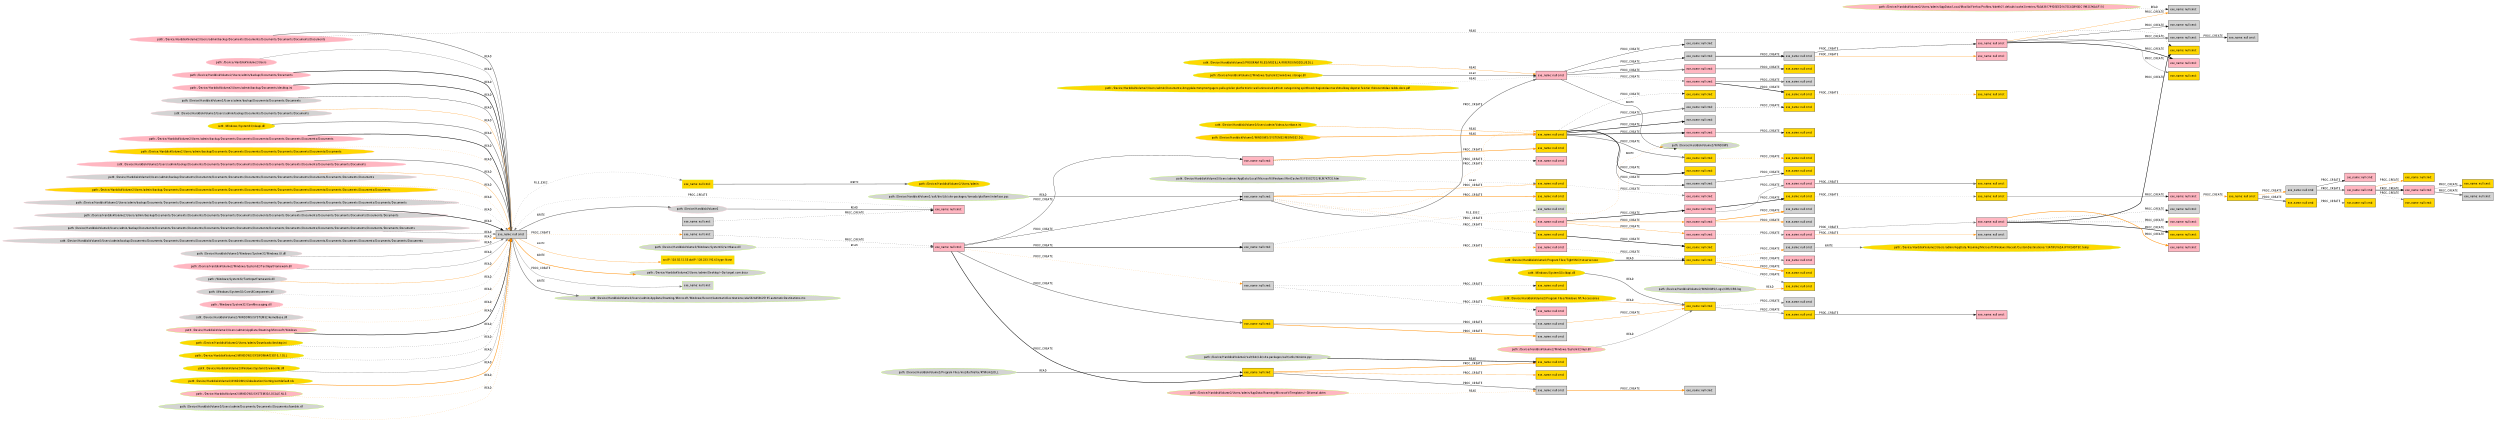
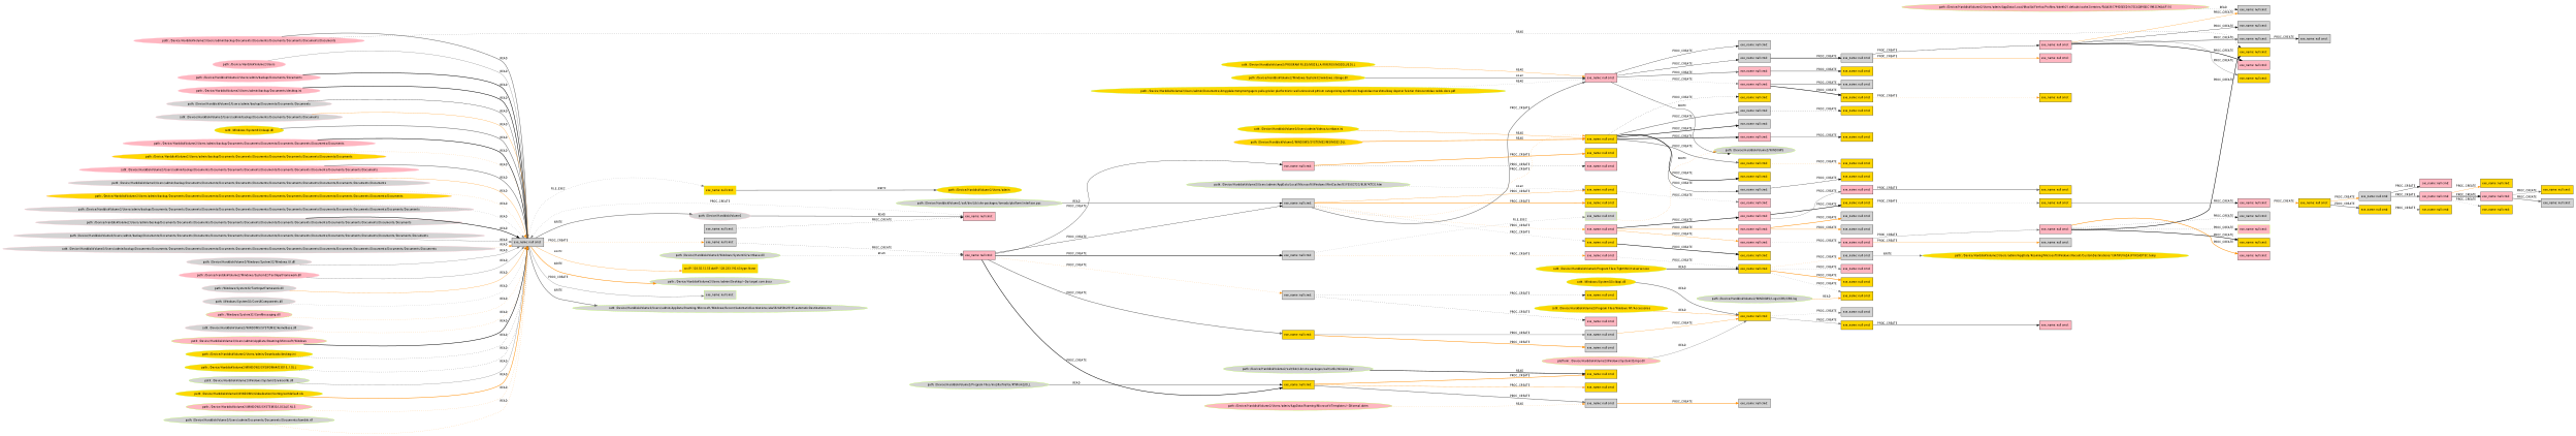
  digraph {
    fontname="Roboto Condensed"
    rankdir=LR
    node [color=black fillcolor=gold fontname="Roboto Condensed" shape=box style="solid,filled"]
    edge [color=gray40 fontname="Roboto Condensed" style=bold]
    n1 [fillcolor=lightgrey label="exe_name: null cmd: "]
    n2 [color=greenyellow label="exe_name: null cmd: "]
    n3 [color=pink fillcolor=lightgrey label="path: /Device/HarddiskVolume2" shape=oval style=filled]
    n4 [fillcolor=lightgrey label="exe_name: null cmd: "]
    n5 [color=greenyellow fillcolor=lightgrey label="path: /Device/HarddiskVolume2/Users/admin/Desktop/~$w.target.com.docx" shape=oval style=filled]
    n6 [color=greenyellow fillcolor=lightgrey label="exe_name: null cmd: "]
    n7 [color=greenyellow fillcolor=lightgrey label="path: /Device/HarddiskVolume2/Users/admin/AppData/Roaming/Microsoft/Windows/Recent/AutomaticDestinations/a4a5324453625195.automaticDestinations-ms" shape=oval style=filled]
    n8 [color=greenyellow label="srcIP: 128.55.12.55 dstIP: 128.233.192.63 type: None" style=filled]
    n9 [color=greenyellow label="path: /Device/HarddiskVolume2/Users/admin" shape=oval style=filled]
    n10 [fillcolor=lightpink label="exe_name: null cmd: "]
    n11 [fillcolor=lightpink label="exe_name: null cmd: "]
    n12 [fillcolor=lightgrey label="exe_name: null cmd: "]
    n13 [color=greenyellow fillcolor=lightgrey label="exe_name: null cmd: "]
    n14 [fillcolor=lightpink label="exe_name: null cmd: "]
    n15 [color=greenyellow fillcolor=lightgrey label="path: /Device/HarddiskVolume2/WINDOWS" shape=oval style=filled]
    n16 [label="exe_name: null cmd: "]
    n17 [color=greenyellow label="path: /Device/HarddiskVolume2/Users/admin/Videos/ucrtbase.ini" shape=oval style=filled]
    n18 [label="exe_name: null cmd: "]
    n19 [label="exe_name: null cmd: "]
    n20 [label="exe_name: null cmd: "]
    n21 [fillcolor=lightgrey label="exe_name: null cmd: "]
    n22 [label="exe_name: null cmd: "]
    n23 [fillcolor=lightgrey label="exe_name: null cmd: "]
    n24 [fillcolor=lightgrey label="exe_name: null cmd: "]
    n25 [fillcolor=lightpink label="exe_name: null cmd: "]
    n26 [label="exe_name: null cmd: "]
    n27 [label="exe_name: null cmd: "]
    n28 [label="exe_name: null cmd: "]
    n29 [label="exe_name: null cmd: "]
    n30 [color=greenyellow label="path: /Device/HarddiskVolume2/Program Files/TightVNC/tvnserver.exe" shape=oval style=filled]
    n31 [fillcolor=lightgrey label="exe_name: null cmd: "]
    n32 [fillcolor=lightpink label="exe_name: null cmd: "]
    n33 [label="exe_name: null cmd: "]
    n34 [label="exe_name: null cmd: "]
    n35 [color=greenyellow label="path: /Device/HarddiskVolume2/Users/admin/AppData/Roaming/Microsoft/Windows/Recent/CustomDestinations/13ATWU16ZAJP1N2ADT3C.temp" shape=oval style=filled]
    n36 [color=greenyellow fillcolor=lightgrey label="path: /Device/HarddiskVolume2/Windows/System32/ucrtbase.dll" shape=oval style=filled]
    n37 [fillcolor=lightgrey label="exe_name: null cmd: "]
    n38 [label="exe_name: null cmd: "]
    n39 [fillcolor=lightpink label="exe_name: null cmd: "]
    n40 [fillcolor=lightgrey label="exe_name: null cmd: "]
    n41 [label="exe_name: null cmd: "]
    n42 [label="exe_name: null cmd: "]
    n43 [label="exe_name: null cmd: "]
    n44 [label="exe_name: null cmd: "]
    n45 [fillcolor=lightpink label="exe_name: null cmd: "]
    n46 [fillcolor=lightpink label="exe_name: null cmd: "]
    n47 [fillcolor=lightgrey label="exe_name: null cmd: "]
    n48 [fillcolor=lightgrey label="exe_name: null cmd: "]
    n49 [label="exe_name: null cmd: "]
    n50 [fillcolor=lightpink label="exe_name: null cmd: "]
    n51 [label="exe_name: null cmd: "]
    n52 [fillcolor=lightpink label="exe_name: null cmd: "]
    n53 [fillcolor=lightgrey label="exe_name: null cmd: "]
    n54 [label="exe_name: null cmd: "]
    n55 [label="exe_name: null cmd: "]
    n56 [fillcolor=lightgrey label="exe_name: null cmd: "]
    n57 [color=pink fillcolor=lightpink label="path: /Device/HarddiskVolume2/Users" shape=oval style=filled]
    n58 [color=pink fillcolor=lightpink label="path: /Device/HarddiskVolume2/Users/admin/backup/Documents/Documents" shape=oval style=filled]
    n59 [color=pink fillcolor=lightpink label="path: /Device/HarddiskVolume2/Users/admin/backup/Documents/desktop.ini" shape=oval style=filled]
    n60 [color=pink fillcolor=lightgrey label="path: /Device/HarddiskVolume2/Users/admin/backup/Documents/Documents/Documents" shape=oval style=filled]
    n61 [color=pink fillcolor=lightgrey label="path: /Device/HarddiskVolume2/Users/admin/backup/Documents/Documents/Documents/Documents" shape=oval style=filled]
    n62 [color=pink fillcolor=lightpink label="path: /Device/HarddiskVolume2/Users/admin/backup/Documents/Documents/Documents/Documents/Documents/Documents" shape=oval style=filled]
    n63 [label="exe_name: null cmd: "]
    n64 [color=pink fillcolor=lightpink label="path: /Device/HarddiskVolume2/Users/admin/backup/Documents/Documents/Documents/Documents/Documents/Documents/Documents" shape=oval style=filled]
    n65 [color=pink label="path: /Device/HarddiskVolume2/Users/admin/backup/Documents/Documents/Documents/Documents/Documents/Documents/Documents/Documents" shape=oval style=filled]
    n66 [color=pink fillcolor=lightpink label="path: /Device/HarddiskVolume2/Users/admin/backup/Documents/Documents/Documents/Documents/Documents/Documents/Documents/Documents/Documents/Documents/Documents" shape=oval style=filled]
    n67 [color=pink fillcolor=lightgrey label="path: /Device/HarddiskVolume2/Users/admin/backup/Documents/Documents/Documents/Documents/Documents/Documents/Documents/Documents/Documents/Documents/Documents/Documents" shape=oval style=filled]
    n68 [color=pink label="path: /Device/HarddiskVolume2/Users/admin/backup/Documents/Documents/Documents/Documents/Documents/Documents/Documents/Documents/Documents/Documents/Documents/Documents/Documents/Documents" shape=oval style=filled]
    n69 [color=pink fillcolor=lightgrey label="path: /Device/HarddiskVolume2/Users/admin/backup/Documents/Documents/Documents/Documents/Documents/Documents/Documents/Documents/Documents/Documents/Documents/Documents/Documents/Documents/Documents/Documents" shape=oval style=filled]
    n70 [color=pink fillcolor=lightgrey label="path: /Device/HarddiskVolume2/Users/admin/backup/Documents/Documents/Documents/Documents/Documents/Documents/Documents/Documents/Documents/Documents/Documents/Documents/Documents/Documents/Documents" shape=oval style=filled]
    n71 [color=pink fillcolor=lightgrey label="path: /Device/HarddiskVolume2/Users/admin/backup/Documents/Documents/Documents/Documents/Documents/Documents/Documents/Documents/Documents/Documents/Documents/Documents/Documents/Documents/Documents/Documents/Documents" shape=oval style=filled]
    n72 [color=pink fillcolor=lightgrey label="path: /Device/HarddiskVolume2/Users/admin/backup/Documents/Documents/Documents/Documents/Documents/Documents/Documents/Documents/Documents/Documents/Documents/Documents/Documents/Documents/Documents/Documents/Documents/Documents" shape=oval style=filled]
    n73 [color=pink fillcolor=lightgrey label="path: /Device/HarddiskVolume2/Windows/System32/Windows.UI.dll" shape=oval style=filled]
    n74 [color=pink fillcolor=lightpink label="path: /Device/HarddiskVolume2/Windows/System32/TextInputFramework.dll" shape=oval style=filled]
    n75 [color=pink fillcolor=lightgrey label="path: /Windows/System32/TextInputFramework.dll" shape=oval style=filled]
    n76 [color=pink fillcolor=lightgrey label="path: /Windows/System32/CoreUIComponents.dll" shape=oval style=filled]
-   n77 [color=pink fillcolor=lightpink label="path: /Windows/System32/CoreMessaging.dll" shape=oval style=filled]
+   n77 [color=greenyellow fillcolor=lightpink label="path: /Windows/System32/CoreMessaging.dll" shape=oval style=filled]
    n78 [color=pink fillcolor=lightgrey label="path: /Device/HarddiskVolume2/WINDOWS/SYSTEM32/kernelbase.dll" shape=oval style=filled]
    n79 [fillcolor=lightpink label="exe_name: null cmd: "]
    n80 [label="exe_name: null cmd: "]
    n81 [fillcolor=lightgrey label="exe_name: null cmd: "]
    n82 [fillcolor=lightgrey label="exe_name: null cmd: "]
    n83 [fillcolor=lightpink label="exe_name: null cmd: "]
    n84 [fillcolor=lightpink label="exe_name: null cmd: "]
    n85 [fillcolor=lightpink label="exe_name: null cmd: "]
    n86 [fillcolor=lightpink label="exe_name: null cmd: "]
    n87 [fillcolor=lightpink label="exe_name: null cmd: "]
    n88 [color=greenyellow label="path: /Device/HarddiskVolume2/Program Files/Windows NT/Accessories" shape=oval style=filled]
    n89 [label="exe_name: null cmd: "]
    n90 [label="exe_name: null cmd: "]
    n91 [fillcolor=lightgrey label="exe_name: null cmd: "]
    n92 [fillcolor=lightpink label="exe_name: null cmd: "]
    n93 [color=greenyellow fillcolor=lightpink label="path: /Device/HarddiskVolume2/Users/admin/AppData/Roaming/Microsoft/Windows" shape=oval style=filled]
    n94 [color=greenyellow label="path: /Device/HarddiskVolume2/Users/admin/Downloads/desktop.ini" shape=oval style=filled]
-   n95 [color=greenyellow fillcolor=lightpink label="path: /Device/HarddiskVolume2/Windows/System32/mpr.dll" shape=oval style=filled]
+   n95 [color=greenyellow fillcolor=lightpink label="platform: /Device/HarddiskVolume2/Windows/System32/mpr.dll" shape=oval style=filled]
    n96 [color=greenyellow label="path: /Device/HarddiskVolume2/WINDOWS/SYSWOW64/D3D10_1.DLL" shape=oval style=filled]
    n97 [fillcolor=lightgrey label="exe_name: null cmd: "]
    n98 [color=greenyellow label="path: /Device/HarddiskVolume2/Windows/System32/windows.storage.dll" shape=oval style=filled]
    n99 [fillcolor=lightgrey label="exe_name: null cmd: "]
    n100 [label="exe_name: null cmd: "]
    n101 [fillcolor=lightgrey label="exe_name: null cmd: "]
    n102 [label="exe_name: null cmd: "]
    n103 [fillcolor=lightgrey label="exe_name: null cmd: "]
    n104 [fillcolor=lightgrey label="exe_name: null cmd: "]
    n105 [fillcolor=lightpink label="exe_name: null cmd: "]
    n106 [label="exe_name: null cmd: "]
    n107 [fillcolor=lightpink label="exe_name: null cmd: "]
    n108 [fillcolor=lightgrey label="exe_name: null cmd: "]
    n109 [fillcolor=lightpink label="exe_name: null cmd: "]
    n110 [label="exe_name: null cmd: "]
    n111 [fillcolor=lightpink label="exe_name: null cmd: "]
    n112 [fillcolor=lightgrey label="exe_name: null cmd: "]
    n113 [color=greenyellow fillcolor=lightpink label="exe_name: null cmd: "]
    n114 [fillcolor=lightpink label="exe_name: null cmd: "]
    n115 [fillcolor=lightpink label="exe_name: null cmd: "]
    n116 [fillcolor=lightgrey label="exe_name: null cmd: "]
    n117 [fillcolor=lightpink label="exe_name: null cmd: "]
    n118 [label="exe_name: null cmd: "]
    n119 [fillcolor=lightgrey label="exe_name: null cmd: "]
    n120 [fillcolor=lightgrey label="exe_name: null cmd: "]
    n121 [fillcolor=lightgrey label="exe_name: null cmd: "]
    n122 [label="exe_name: null cmd: "]
    n123 [label="exe_name: null cmd: "]
    n124 [fillcolor=lightpink label="exe_name: null cmd: "]
    n125 [label="exe_name: null cmd: "]
    n126 [fillcolor=lightgrey label="exe_name: null cmd: "]
    n127 [label="exe_name: null cmd: "]
    n128 [fillcolor=lightpink label="exe_name: null cmd: "]
    n129 [fillcolor=lightpink label="exe_name: null cmd: "]
    n130 [label="exe_name: null cmd: "]
    n131 [label="exe_name: null cmd: "]
    n132 [fillcolor=lightpink label="exe_name: null cmd: "]
    n133 [label="exe_name: null cmd: "]
    n134 [label="exe_name: null cmd: "]
    n135 [fillcolor=lightgrey label="exe_name: null cmd: "]
    n136 [label="exe_name: null cmd: "]
-   n137 [color=greenyellow label="path: /Device/HarddiskVolume2/Windows/System32/wincorlib.dll" shape=oval style=filled]
+   n137 [color=greenyellow fillcolor=lightgrey label="path: /Device/HarddiskVolume2/Windows/System32/wincorlib.dll" shape=oval style=filled]
    n138 [color=greenyellow label="path: /Device/HarddiskVolume2/Users/admin/Documents/Amygdalectomymortgagers palla grislier platformistic well uninvoiced pittism categorizing spirithood rhagionidae marshmallowy dopster feistier rhinocerotidae redds.docx.pdf" shape=oval style=filled]
    n139 [color=greenyellow label="path: /Device/HarddiskVolume2/WINDOWS/Globalization/Sorting/sortdefault.nls" shape=oval style=filled]
    n140 [color=greenyellow fillcolor=lightgrey label="path: /Device/HarddiskVolume2/WINDOWS/Logs/CBS/CBS.log" shape=oval style=filled]
    n141 [color=greenyellow fillcolor=lightpink label="path: /Device/HarddiskVolume2/Users/admin/AppData/Roaming/Microsoft/Templates/~$Normal.dotm" shape=oval style=filled]
    n142 [color=greenyellow fillcolor=lightgrey label="path: /Device/HarddiskVolume2/Users/admin/AppData/Local/Microsoft/Windows/INetCache/IE/F35G272C/8LW7KTCG.htm" shape=oval style=filled]
    n143 [color=greenyellow fillcolor=lightgrey label="path: /Device/HarddiskVolume2/salt/bin/Lib/site-packages/tornado/platform/interface.pyc" shape=oval style=filled]
    n144 [color=greenyellow fillcolor=lightgrey label="path: /Device/HarddiskVolume2/salt/bin/Lib/site-packages/salt/utils/minions.pyc" shape=oval style=filled]
    n145 [color=greenyellow fillcolor=lightpink label="path: /Device/HarddiskVolume2/WINDOWS/SYSTEM32/LOCALE.NLS" shape=oval style=filled]
    n146 [color=greenyellow label="path: /Device/HarddiskVolume2/PROGRAM FILES/MOZILLA/FIREFOX/MOZGLUE.DLL" shape=oval style=filled]
    n147 [color=greenyellow fillcolor=lightgrey label="path: /Device/HarddiskVolume2/Users/admin/Documents/Documents/Documents/bomble.rtf" shape=oval style=filled]
    n148 [color=greenyellow label="path: /Windows/System32/cldapi.dll" shape=oval style=filled]
    n149 [color=pink label="path: /Device/HarddiskVolume2/WINDOWS/SYSTEM32/MSIMG32.DLL" shape=oval style=filled]
    n150 [color=greenyellow fillcolor=lightgrey label="path: /Device/HarddiskVolume2/Program Files/mozilla/firefox/RTWorkQ.DLL" shape=oval style=filled]
    n151 [color=greenyellow fillcolor=lightpink label="path: /Device/HarddiskVolume2/Users/admin/AppData/Local/Mozilla/Firefox/Profiles/lxkehh21.default/cache2/entries/FA0A381799D5EED1675C4CB93DC19B2C96A4F110" shape=oval style=filled]
    n152 [color=greenyellow label="path: /Windows/System32/nlaapi.dll" shape=oval style=filled]
    n1 -> n2 [label=FILE_EXEC style=dotted]
    n1 -> n3 [label=WRITE]
    n1 -> n4 [color=darkorange label=PROC_CREATE style=dotted]
    n1 -> n5 [color=darkorange label=WRITE]
    n1 -> n6 [label=PROC_CREATE style=solid]
    n1 -> n7 [label=WRITE]
    n1 -> n8 [color=darkorange label=WRITE style=solid]
    n2 -> n9 [label=WRITE]
    n3 -> n10 [label=READ]
    n4 -> n11 [color=black label=PROC_CREATE style=dotted]
    n10 -> n1 [label=PROC_CREATE style=dotted]
    n11 -> n12 [color=black label=PROC_CREATE]
    n11 -> n37 [color=black label=PROC_CREATE style=solid]
    n11 -> n38 [label=PROC_CREATE]
    n11 -> n39 [color=black label=PROC_CREATE style=solid]
    n11 -> n40 [color=darkorange label=PROC_CREATE style=dotted]
    n11 -> n41 [color=black label=PROC_CREATE]
    n12 -> n13 [label=FILE_EXEC style=dotted]
    n12 -> n14 [color=darkorange label=PROC_CREATE style=dotted]
    n13 -> n15 [color=darkorange label=WRITE style=dotted]
    n14 -> n16 [label=PROC_CREATE style=dotted]
    n16 -> n31 [color=darkorange label=PROC_CREATE style=dotted]
    n16 -> n32 [label=PROC_CREATE style=dotted]
    n16 -> n33 [color=darkorange label=PROC_CREATE]
    n16 -> n34 [label=PROC_CREATE style=dotted]
    n17 -> n18 [color=darkorange label=READ style=solid]
    n18 -> n19 [label=PROC_CREATE]
    n18 -> n20 [color=black label=PROC_CREATE]
    n18 -> n21 [color=black label=PROC_CREATE style=solid]
    n18 -> n22 [color=black label=PROC_CREATE style=dotted]
    n18 -> n23 [label=PROC_CREATE]
    n18 -> n24 [color=black label=PROC_CREATE]
    n18 -> n25 [color=black label=PROC_CREATE]
    n19 -> n26 [color=darkorange label=PROC_CREATE style=dotted]
    n21 -> n27 [color=black label=PROC_CREATE style=solid]
    n23 -> n28 [color=black label=PROC_CREATE style=dotted]
    n25 -> n29 [color=black label=PROC_CREATE style=solid]
    n30 -> n16 [color=black label=READ]
    n31 -> n35 [label=WRITE style=solid]
    n36 -> n11 [label=READ style=dotted]
    n37 -> n18 [color=darkorange label=PROC_CREATE style=dotted]
    n37 -> n42 [color=darkorange label=PROC_CREATE style=solid]
    n37 -> n43 [color=darkorange label=PROC_CREATE]
    n37 -> n44 [label=PROC_CREATE style=dotted]
    n37 -> n45 [label=PROC_CREATE]
    n37 -> n46 [color=darkorange label=PROC_CREATE style=dotted]
    n38 -> n47 [color=darkorange label=PROC_CREATE]
    n38 -> n48 [label=PROC_CREATE style=solid]
    n39 -> n49 [color=darkorange label=PROC_CREATE]
    n39 -> n50 [color=black label=PROC_CREATE style=dotted]
    n40 -> n51 [color=black label=PROC_CREATE style=dotted]
    n40 -> n52 [color=black label=PROC_CREATE style=dotted]
    n41 -> n53 [label=PROC_CREATE]
    n41 -> n54 [color=darkorange label=PROC_CREATE style=solid]
    n41 -> n55 [color=darkorange label=PROC_CREATE]
    n42 -> n79 [label=PROC_CREATE style=dotted]
    n44 -> n80 [color=black label=PROC_CREATE]
    n45 -> n15 [color=black label=WRITE style=solid]
    n45 -> n81 [color=black label=PROC_CREATE style=solid]
    n45 -> n82 [color=black label=PROC_CREATE style=solid]
    n45 -> n83 [label=PROC_CREATE]
    n45 -> n84 [label=PROC_CREATE style=dotted]
    n46 -> n85 [color=darkorange label=PROC_CREATE style=solid]
    n46 -> n86 [color=darkorange label=PROC_CREATE style=solid]
    n46 -> n87 [color=black label=PROC_CREATE]
    n48 -> n89 [color=darkorange label=PROC_CREATE style=solid]
    n53 -> n97 [color=darkorange label=PROC_CREATE]
    n56 -> n10 [color=black label=PROC_CREATE style=dotted]
    n57 -> n1 [label=READ style=solid]
    n58 -> n1 [color=black label=READ]
    n59 -> n1 [color=black label=READ]
    n60 -> n1 [color=black label=READ style=solid]
    n61 -> n1 [color=darkorange label=READ style=solid]
    n62 -> n1 [label=READ]
    n62 -> n63 [color=black label=READ style=dotted]
    n64 -> n1 [color=black label=READ]
    n65 -> n1 [color=darkorange label=READ style=dotted]
    n66 -> n1 [label=READ]
    n67 -> n1 [color=darkorange label=READ style=solid]
    n68 -> n1 [color=darkorange label=READ style=dotted]
    n69 -> n1 [label=READ style=dotted]
    n70 -> n1 [color=black label=READ]
    n71 -> n1 [label=READ style=solid]
    n72 -> n1 [color=darkorange label=READ style=dotted]
    n73 -> n1 [label=READ style=solid]
    n74 -> n1 [label=READ style=solid]
    n75 -> n1 [color=darkorange label=READ style=solid]
    n76 -> n1 [label=READ style=dotted]
    n77 -> n1 [color=darkorange label=READ style=dotted]
    n78 -> n1 [color=darkorange label=READ style=dotted]
    n82 -> n99 [color=black label=PROC_CREATE]
    n83 -> n100 [color=black label=PROC_CREATE style=solid]
    n84 -> n101 [label=PROC_CREATE]
    n84 -> n102 [color=black label=PROC_CREATE]
    n85 -> n103 [color=darkorange label=PROC_CREATE]
    n85 -> n104 [color=darkorange label=PROC_CREATE style=solid]
    n86 -> n105 [label=PROC_CREATE style=dotted]
    n87 -> n106 [color=black label=PROC_CREATE]
    n87 -> n107 [label=PROC_CREATE style=solid]
    n88 -> n89 [color=darkorange label=READ style=solid]
    n89 -> n90 [label=PROC_CREATE style=solid]
    n89 -> n91 [label=PROC_CREATE style=dotted]
    n90 -> n92 [color=black label=PROC_CREATE style=solid]
    n93 -> n1 [color=black label=READ]
    n94 -> n1 [color=black label=READ style=dotted]
    n95 -> n89 [label=READ style=solid]
    n96 -> n1 [color=black label=READ style=dotted]
    n98 -> n45 [color=black label=READ style=solid]
    n99 -> n114 [color=darkorange label=PROC_CREATE style=solid]
    n99 -> n115 [color=black label=PROC_CREATE style=solid]
    n102 -> n136 [color=darkorange label=PROC_CREATE style=dotted]
    n105 -> n108 [color=darkorange label=PROC_CREATE style=solid]
    n105 -> n109 [label=PROC_CREATE style=solid]
    n106 -> n122 [label=PROC_CREATE style=dotted]
    n107 -> n123 [label=PROC_CREATE]
    n109 -> n63 [color=black label=PROC_CREATE]
    n109 -> n110 [color=black label=PROC_CREATE]
    n109 -> n111 [color=darkorange label=PROC_CREATE]
    n109 -> n112 [color=black label=PROC_CREATE style=dotted]
    n109 -> n113 [color=black label=PROC_CREATE style=dotted]
    n115 -> n116 [label=PROC_CREATE]
    n115 -> n117 [color=black label=PROC_CREATE]
    n115 -> n118 [label=PROC_CREATE style=solid]
    n115 -> n119 [color=black label=PROC_CREATE style=solid]
    n115 -> n120 [color=darkorange label=PROC_CREATE style=solid]
    n116 -> n121 [color=black label=PROC_CREATE style=solid]
    n122 -> n124 [color=black label=PROC_CREATE style=solid]
    n124 -> n125 [color=darkorange label=PROC_CREATE style=dotted]
    n125 -> n126 [color=darkorange label=PROC_CREATE style=solid]
    n125 -> n127 [label=PROC_CREATE]
    n126 -> n128 [label=PROC_CREATE]
    n126 -> n129 [color=black label=PROC_CREATE style=solid]
    n127 -> n130 [label=PROC_CREATE style=dotted]
    n128 -> n131 [color=darkorange label=PROC_CREATE style=solid]
    n128 -> n132 [color=black label=PROC_CREATE]
    n128 -> n133 [label=PROC_CREATE style=dotted]
    n132 -> n134 [label=PROC_CREATE style=solid]
    n132 -> n135 [label=PROC_CREATE]
    n137 -> n1 [label=READ style=solid]
    n138 -> n45 [label=READ style=dotted]
    n139 -> n1 [color=darkorange label=READ]
    n140 -> n34 [color=darkorange label=READ style=solid]
    n141 -> n53 [color=darkorange label=READ style=dotted]
    n142 -> n42 [label=READ style=dotted]
    n143 -> n37 [color=black label=READ style=solid]
    n144 -> n55 [color=black label=READ]
    n145 -> n1 [color=darkorange label=READ style=dotted]
    n146 -> n45 [color=darkorange label=READ style=solid]
    n147 -> n1 [color=darkorange label=READ style=dotted]
    n148 -> n89 [label=READ]
    n149 -> n18 [color=darkorange label=READ]
    n150 -> n41 [color=black label=READ style=solid]
    n151 -> n120 [color=black label=READ style=dotted]
    n152 -> n1 [label=READ]
  }
